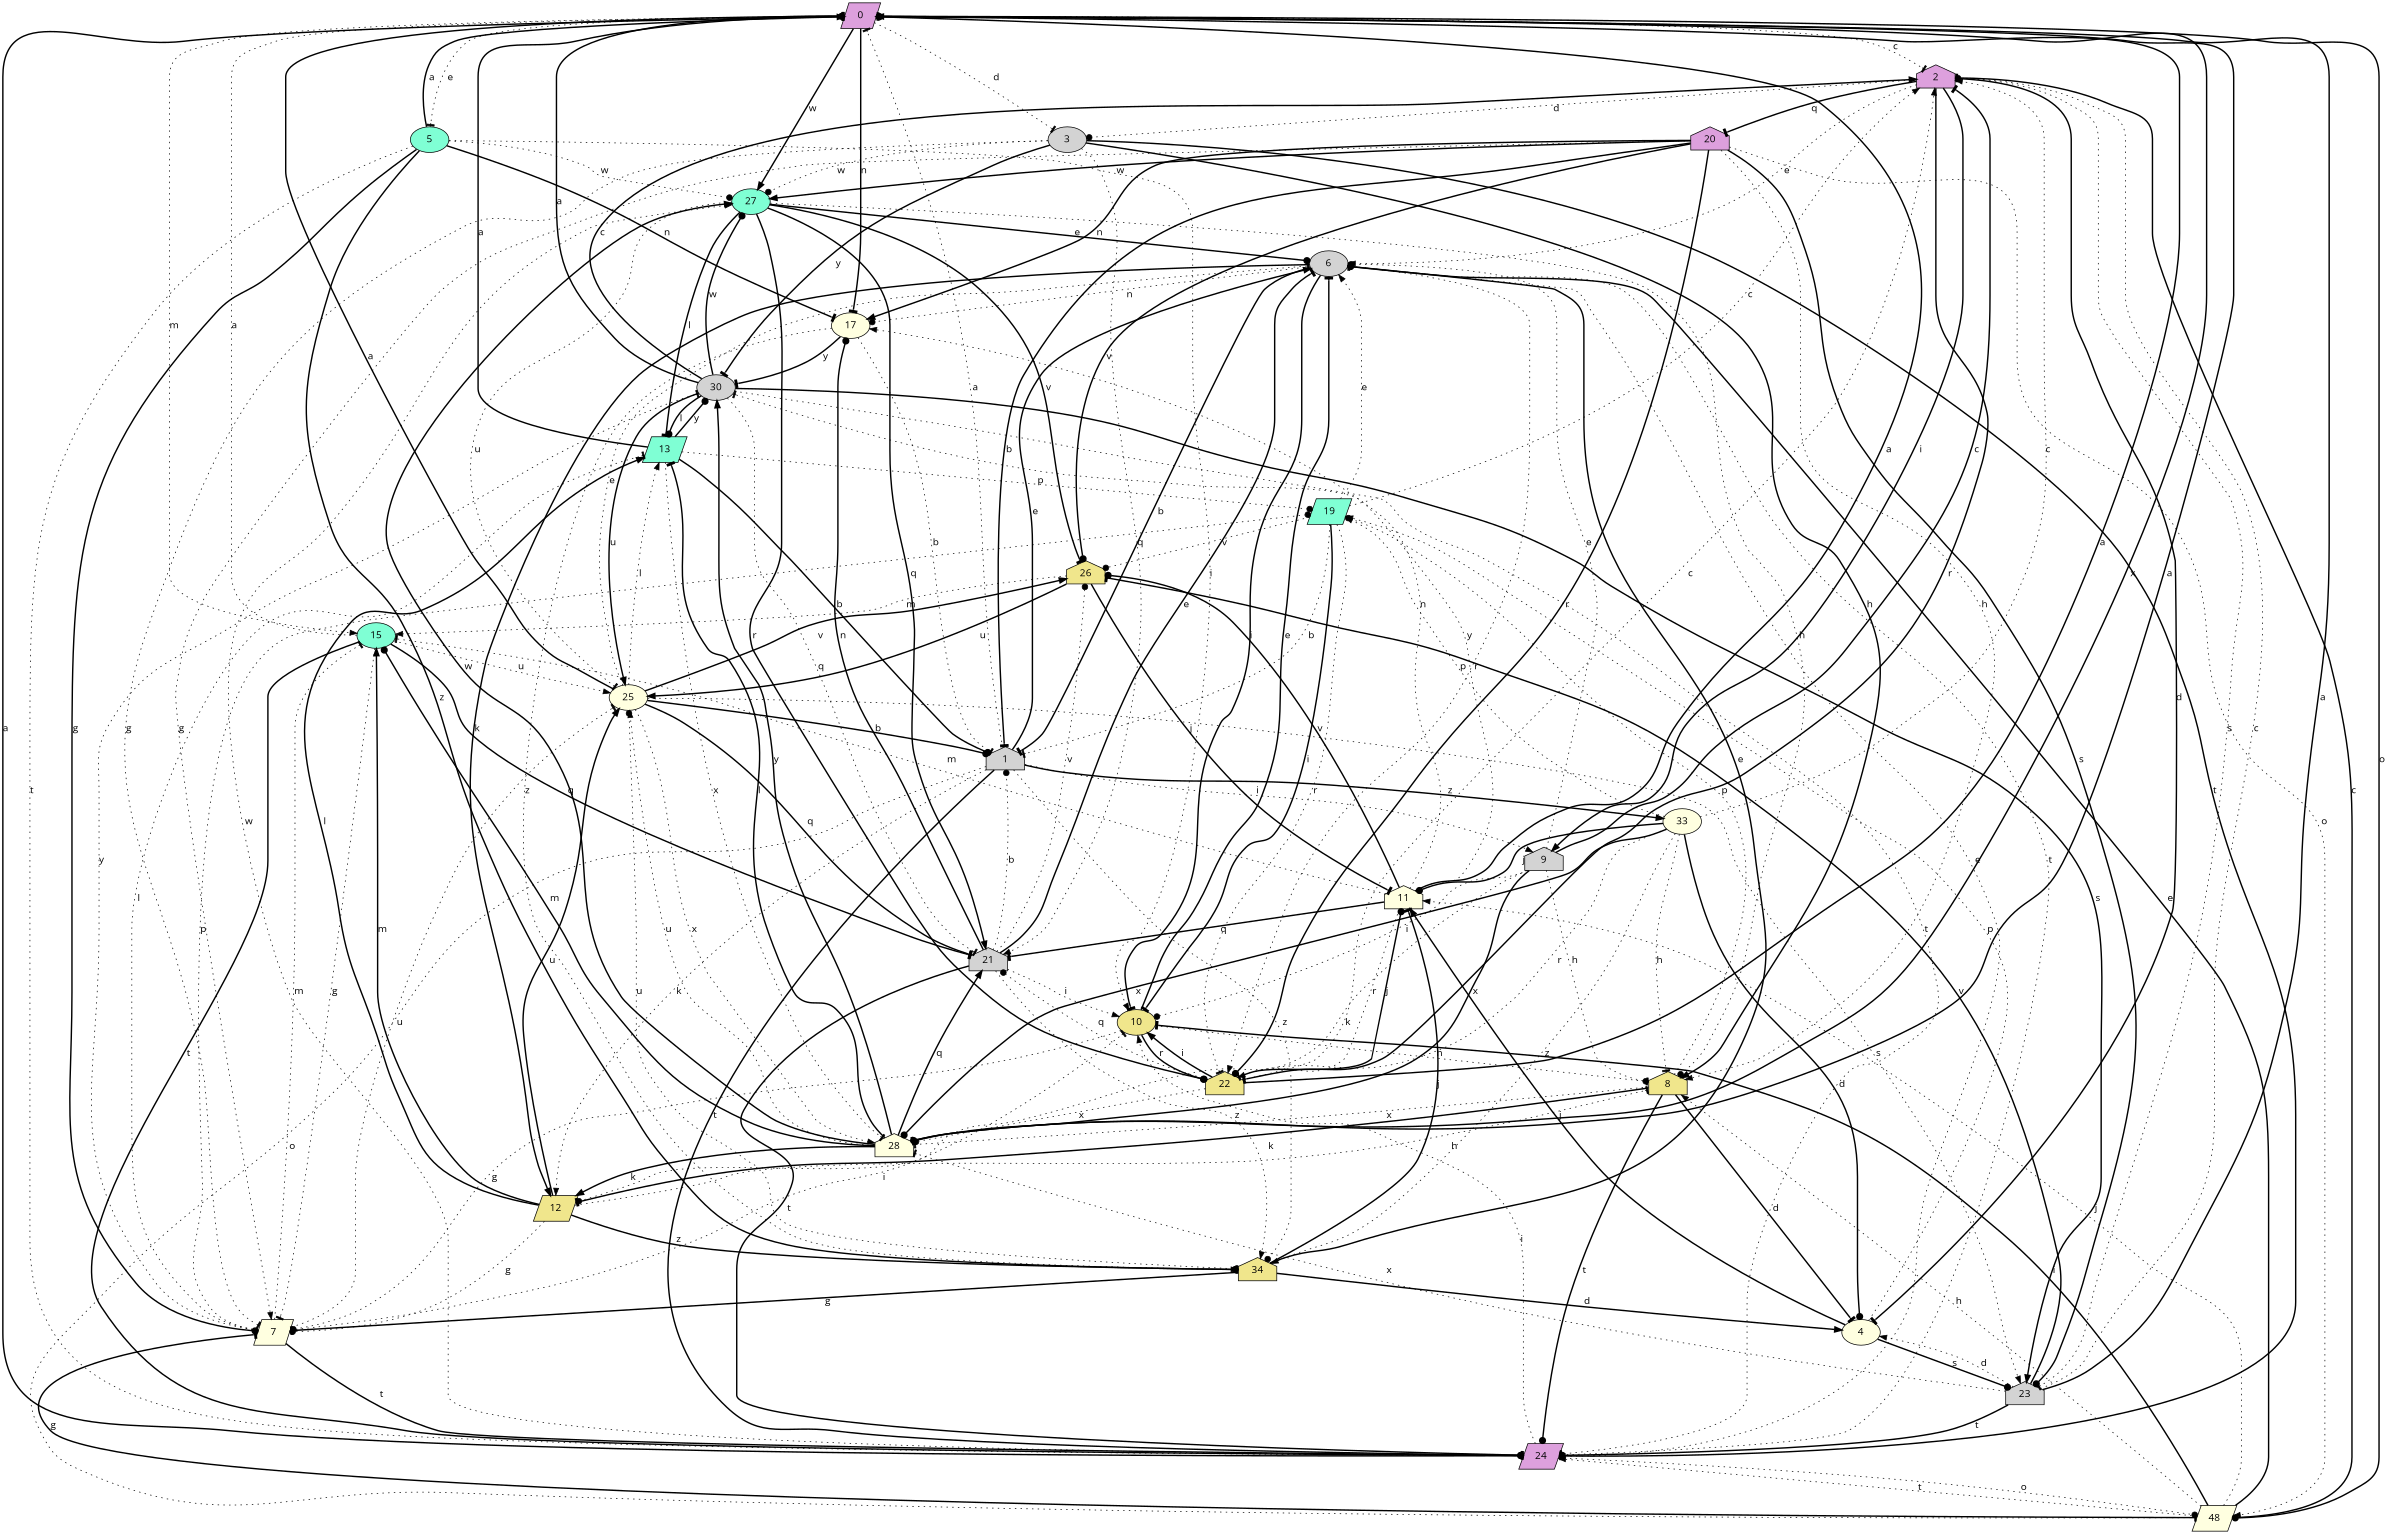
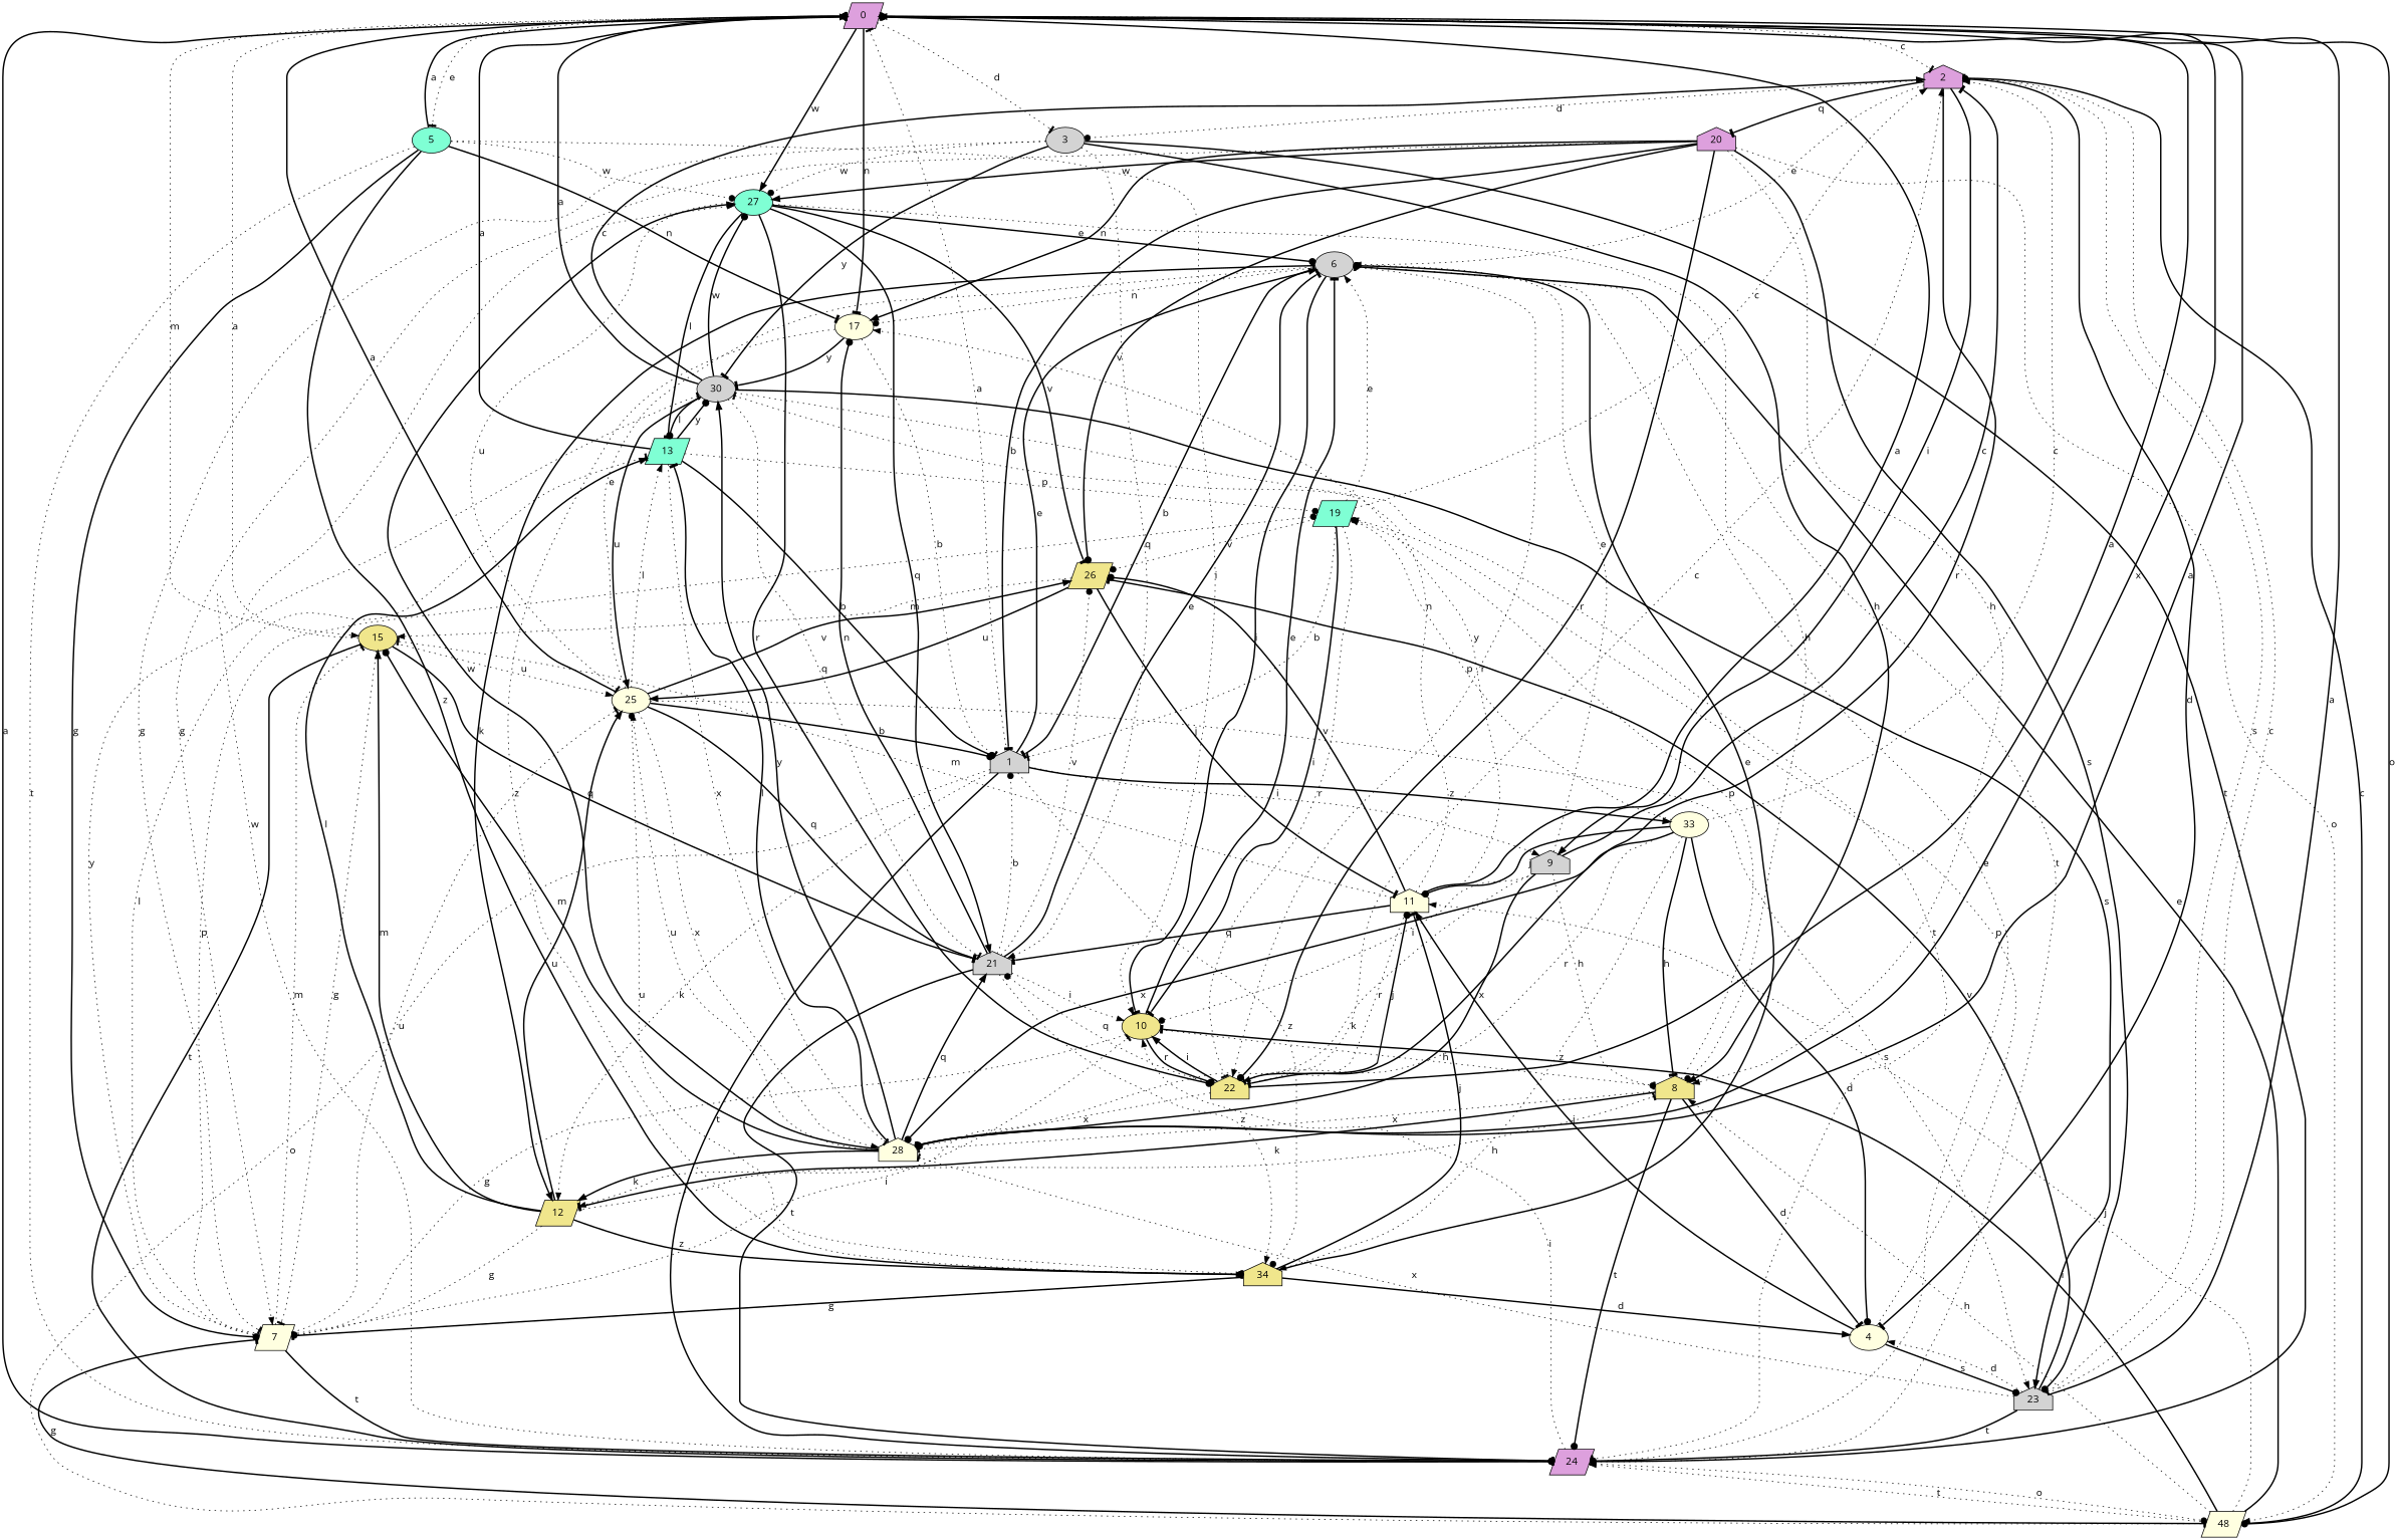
  strict digraph {
    fontname="Open Sans"
    node [fillcolor=lightyellow fontname="Open Sans" shape=house style=filled]
    edge [arrowhead=tee fontname="Open Sans" style=bold]
    0 [fillcolor=plum shape=parallelogram]
    2 [fillcolor=plum]
    3 [fillcolor=lightgrey shape=ellipse]
    5 [fillcolor=aquamarine shape=ellipse]
-   15 [fillcolor=aquamarine shape=ellipse]
+   15 [fillcolor=khaki shape=ellipse]
    17 [shape=ellipse]
    n7 [label=48 shape=parallelogram]
    27 [fillcolor=aquamarine shape=ellipse]
    28
    6 [fillcolor=lightgrey shape=ellipse]
    9 [fillcolor=lightgrey]
    4 [shape=ellipse]
    20 [fillcolor=plum]
    22 [fillcolor=khaki]
    23 [fillcolor=lightgrey]
    24 [fillcolor=plum shape=parallelogram]
    7 [shape=parallelogram]
    8 [fillcolor=khaki]
    21 [fillcolor=lightgrey]
    30 [fillcolor=lightgrey shape=ellipse]
    34 [fillcolor=khaki]
    10 [fillcolor=khaki shape=ellipse]
    25 [shape=ellipse]
    1 [fillcolor=lightgrey]
    11
    13 [fillcolor=aquamarine shape=parallelogram]
-   26 [fillcolor=khaki]
+   26 [fillcolor=khaki shape=parallelogram]
    12 [fillcolor=khaki shape=parallelogram]
    33 [shape=ellipse]
    19 [fillcolor=aquamarine shape=parallelogram]
    0 -> 2 [label=c style=dotted]
    0 -> 3 [label=d style=dotted]
    0 -> 5 [label=e style=dotted]
    0 -> 15 [arrowhead=normal label=m style=dotted]
    0 -> 17 [label=n]
    0 -> n7 [arrowhead=dot label=o]
    0 -> 27 [arrowhead=normal label=w]
    0 -> 28 [arrowhead=dot label=x]
    2 -> 3 [arrowhead=dot label=d style=dotted]
    2 -> 6 [arrowhead=normal label=e style=dotted]
    2 -> 9 [arrowhead=normal label=i]
    2 -> 4 [label=d]
    2 -> 20 [label=q]
    2 -> 22 [label=r]
    2 -> 23 [label=s style=dotted]
    3 -> 27 [arrowhead=dot label=w style=dotted]
    3 -> 24 [label=t]
    3 -> 7 [label=g style=dotted]
    3 -> 8 [arrowhead=normal label=h]
    3 -> 21 [arrowhead=normal label=q style=dotted]
    3 -> 30 [label=y]
    5 -> 0 [arrowhead=normal label=a]
    5 -> 17 [label=n]
    5 -> 27 [arrowhead=dot label=w style=dotted]
    5 -> 24 [arrowhead=dot label=t style=dotted]
    5 -> 7 [arrowhead=dot label=g]
    5 -> 34 [label=z]
    5 -> 10 [arrowhead=normal label=i style=dotted]
    15 -> 0 [label=a style=dotted]
    15 -> 24 [arrowhead=dot label=t]
    15 -> 7 [label=g style=dotted]
    15 -> 21 [label=q]
    15 -> 25 [arrowhead=normal label=u style=dotted]
    17 -> 30 [label=y]
    17 -> 34 [arrowhead=normal label=z style=dotted]
    17 -> 1 [label=b style=dotted]
    n7 -> 2 [label=c]
    n7 -> 6 [label=e]
    n7 -> 24 [arrowhead=normal label=t style=dotted]
    n7 -> 7 [label=g]
    n7 -> 8 [arrowhead=normal label=h style=dotted]
    n7 -> 10 [label=i]
    n7 -> 11 [arrowhead=normal label=j style=dotted]
    27 -> 6 [arrowhead=dot label=e]
    27 -> 22 [arrowhead=dot label=r]
    27 -> 8 [arrowhead=dot label=h style=dotted]
    27 -> 21 [arrowhead=normal label=q]
    27 -> 25 [label=u style=dotted]
    27 -> 13 [label=l]
    27 -> 26 [label=v]
    28 -> 0 [label=a]
    28 -> 15 [arrowhead=dot label=m]
    28 -> 27 [arrowhead=normal label=w]
    28 -> 21 [arrowhead=normal label=q]
    28 -> 30 [arrowhead=normal label=y]
    28 -> 25 [arrowhead=normal label=u style=dotted]
    28 -> 13 [label=l]
    28 -> 12 [arrowhead=normal label=k]
    6 -> 17 [arrowhead=dot label=n style=dotted]
    6 -> 22 [arrowhead=normal label=r style=dotted]
    6 -> 24 [label=t style=dotted]
    6 -> 10 [label=i]
    6 -> 1 [label=b]
    6 -> 12 [arrowhead=normal label=k]
    9 -> 2 [label=c]
    9 -> 28 [label=x]
    9 -> 6 [arrowhead=dot label=e style=dotted]
    9 -> 8 [arrowhead=dot label=h style=dotted]
    9 -> 10 [arrowhead=dot label=i style=dotted]
-   9 -> 12 [arrowhead=dot label=k style=dotted]
+   9 -> 12 [arrowhead=normal label=k style=dotted]
    4 -> 23 [arrowhead=dot label=s]
    4 -> 11 [arrowhead=normal label=j]
    4 -> 19 [arrowhead=normal label=p style=dotted]
    20 -> 17 [arrowhead=normal label=n]
    20 -> n7 [arrowhead=normal label=o style=dotted]
    20 -> 27 [arrowhead=normal label=w]
    20 -> 22 [arrowhead=dot label=r]
    20 -> 23 [arrowhead=dot label=s]
    20 -> 7 [arrowhead=normal label=g style=dotted]
    20 -> 8 [arrowhead=normal label=h style=dotted]
    20 -> 1 [label=b]
    20 -> 26 [arrowhead=dot label=v]
    22 -> 0 [arrowhead=dot label=a]
    22 -> 2 [arrowhead=normal label=c style=dotted]
    22 -> 28 [arrowhead=dot label=x style=dotted]
    22 -> 21 [arrowhead=dot label=q style=dotted]
    22 -> 10 [arrowhead=normal label=i]
    22 -> 11 [arrowhead=dot label=j]
    23 -> 0 [arrowhead=normal label=a]
    23 -> 2 [arrowhead=dot label=c style=dotted]
    23 -> 28 [label=x style=dotted]
    23 -> 4 [arrowhead=normal label=d style=dotted]
    23 -> 24 [arrowhead=dot label=t]
    23 -> 26 [label=v]
    24 -> 0 [label=a]
    24 -> n7 [arrowhead=dot label=o style=dotted]
    24 -> 27 [arrowhead=normal label=w style=dotted]
    24 -> 6 [arrowhead=dot label=e style=dotted]
    24 -> 10 [arrowhead=normal label=i style=dotted]
    7 -> 15 [label=m style=dotted]
    7 -> 24 [label=t]
    7 -> 30 [label=y style=dotted]
    7 -> 10 [label=i style=dotted]
    7 -> 25 [label=u style=dotted]
    7 -> 13 [label=l style=dotted]
    7 -> 19 [arrowhead=dot label=p style=dotted]
    8 -> 28 [label=x style=dotted]
    8 -> 4 [label=d]
    8 -> 24 [arrowhead=dot label=t]
    8 -> 12 [label=k]
    8 -> 19 [arrowhead=dot label=p style=dotted]
    21 -> 17 [arrowhead=dot label=n]
    21 -> 6 [label=e]
    21 -> 24 [label=t]
    21 -> 34 [arrowhead=normal label=z style=dotted]
    21 -> 10 [arrowhead=normal label=i style=dotted]
    21 -> 1 [arrowhead=dot label=b style=dotted]
    21 -> 26 [arrowhead=dot label=v style=dotted]
    30 -> 0 [label=a]
    30 -> 2 [arrowhead=normal label=c]
    30 -> 27 [arrowhead=dot label=w]
    30 -> 23 [arrowhead=normal label=s]
    30 -> 24 [label=t style=dotted]
    30 -> 21 [label=q style=dotted]
    30 -> 25 [arrowhead=normal label=u]
    30 -> 13 [arrowhead=dot label=l]
    34 -> 6 [arrowhead=dot label=e]
    34 -> 4 [arrowhead=normal label=d]
    34 -> 7 [label=g]
    34 -> 25 [arrowhead=dot label=u style=dotted]
    34 -> 11 [label=j]
    10 -> 6 [label=e]
    10 -> 22 [arrowhead=dot label=r]
    10 -> 7 [arrowhead=dot label=g style=dotted]
    10 -> 8 [label=h style=dotted]
    25 -> 0 [arrowhead=dot label=a]
    25 -> 28 [arrowhead=normal label=x style=dotted]
    25 -> 6 [label=e style=dotted]
    25 -> 23 [arrowhead=normal label=s style=dotted]
    25 -> 21 [label=q]
    25 -> 1 [arrowhead=dot label=b]
    25 -> 13 [arrowhead=normal label=l style=dotted]
    25 -> 26 [arrowhead=normal label=v]
    1 -> 0 [label=a style=dotted]
    1 -> n7 [label=o style=dotted]
    1 -> 6 [arrowhead=normal label=e]
    1 -> 9 [arrowhead=normal label=i style=dotted]
    1 -> 24 [arrowhead=dot label=t]
    1 -> 34 [arrowhead=dot label=z style=dotted]
    1 -> 12 [arrowhead=normal label=k style=dotted]
    1 -> 33 [arrowhead=normal label=z]
    11 -> 0 [arrowhead=dot label=a]
    11 -> 15 [label=m style=dotted]
    11 -> 17 [arrowhead=normal label=n style=dotted]
    11 -> 22 [arrowhead=normal label=r style=dotted]
    11 -> 21 [label=q]
    11 -> 30 [label=y style=dotted]
    11 -> 26 [arrowhead=dot label=v]
    13 -> 0 [label=a]
    13 -> 28 [label=x style=dotted]
    13 -> 30 [arrowhead=dot label=y]
    13 -> 1 [arrowhead=dot label=b]
    13 -> 19 [arrowhead=dot label=p style=dotted]
    26 -> 15 [arrowhead=normal label=m style=dotted]
    26 -> 25 [arrowhead=normal label=u]
    26 -> 11 [label=j]
    12 -> 15 [arrowhead=normal label=m]
    12 -> 7 [arrowhead=dot label=g style=dotted]
    12 -> 8 [label=h style=dotted]
    12 -> 34 [arrowhead=dot label=z]
    12 -> 25 [arrowhead=normal label=u]
    12 -> 13 [arrowhead=normal label=l]
    33 -> 2 [arrowhead=normal label=c style=dotted]
    33 -> 28 [arrowhead=dot label=x]
    33 -> 4 [arrowhead=dot label=d]
    33 -> 22 [label=r style=dotted]
-   33 -> 8 [label=h style=dotted]
+   33 -> 8 [label=h]
    33 -> 34 [arrowhead=normal label=z style=dotted]
    33 -> 11 [arrowhead=dot label=j]
    33 -> 19 [arrowhead=normal label=p style=dotted]
    19 -> 2 [arrowhead=normal label=c style=dotted]
    19 -> 6 [arrowhead=normal label=e style=dotted]
    19 -> 22 [label=r style=dotted]
    19 -> 10 [label=i]
    19 -> 1 [label=b style=dotted]
    19 -> 26 [arrowhead=dot label=v style=dotted]
  }
